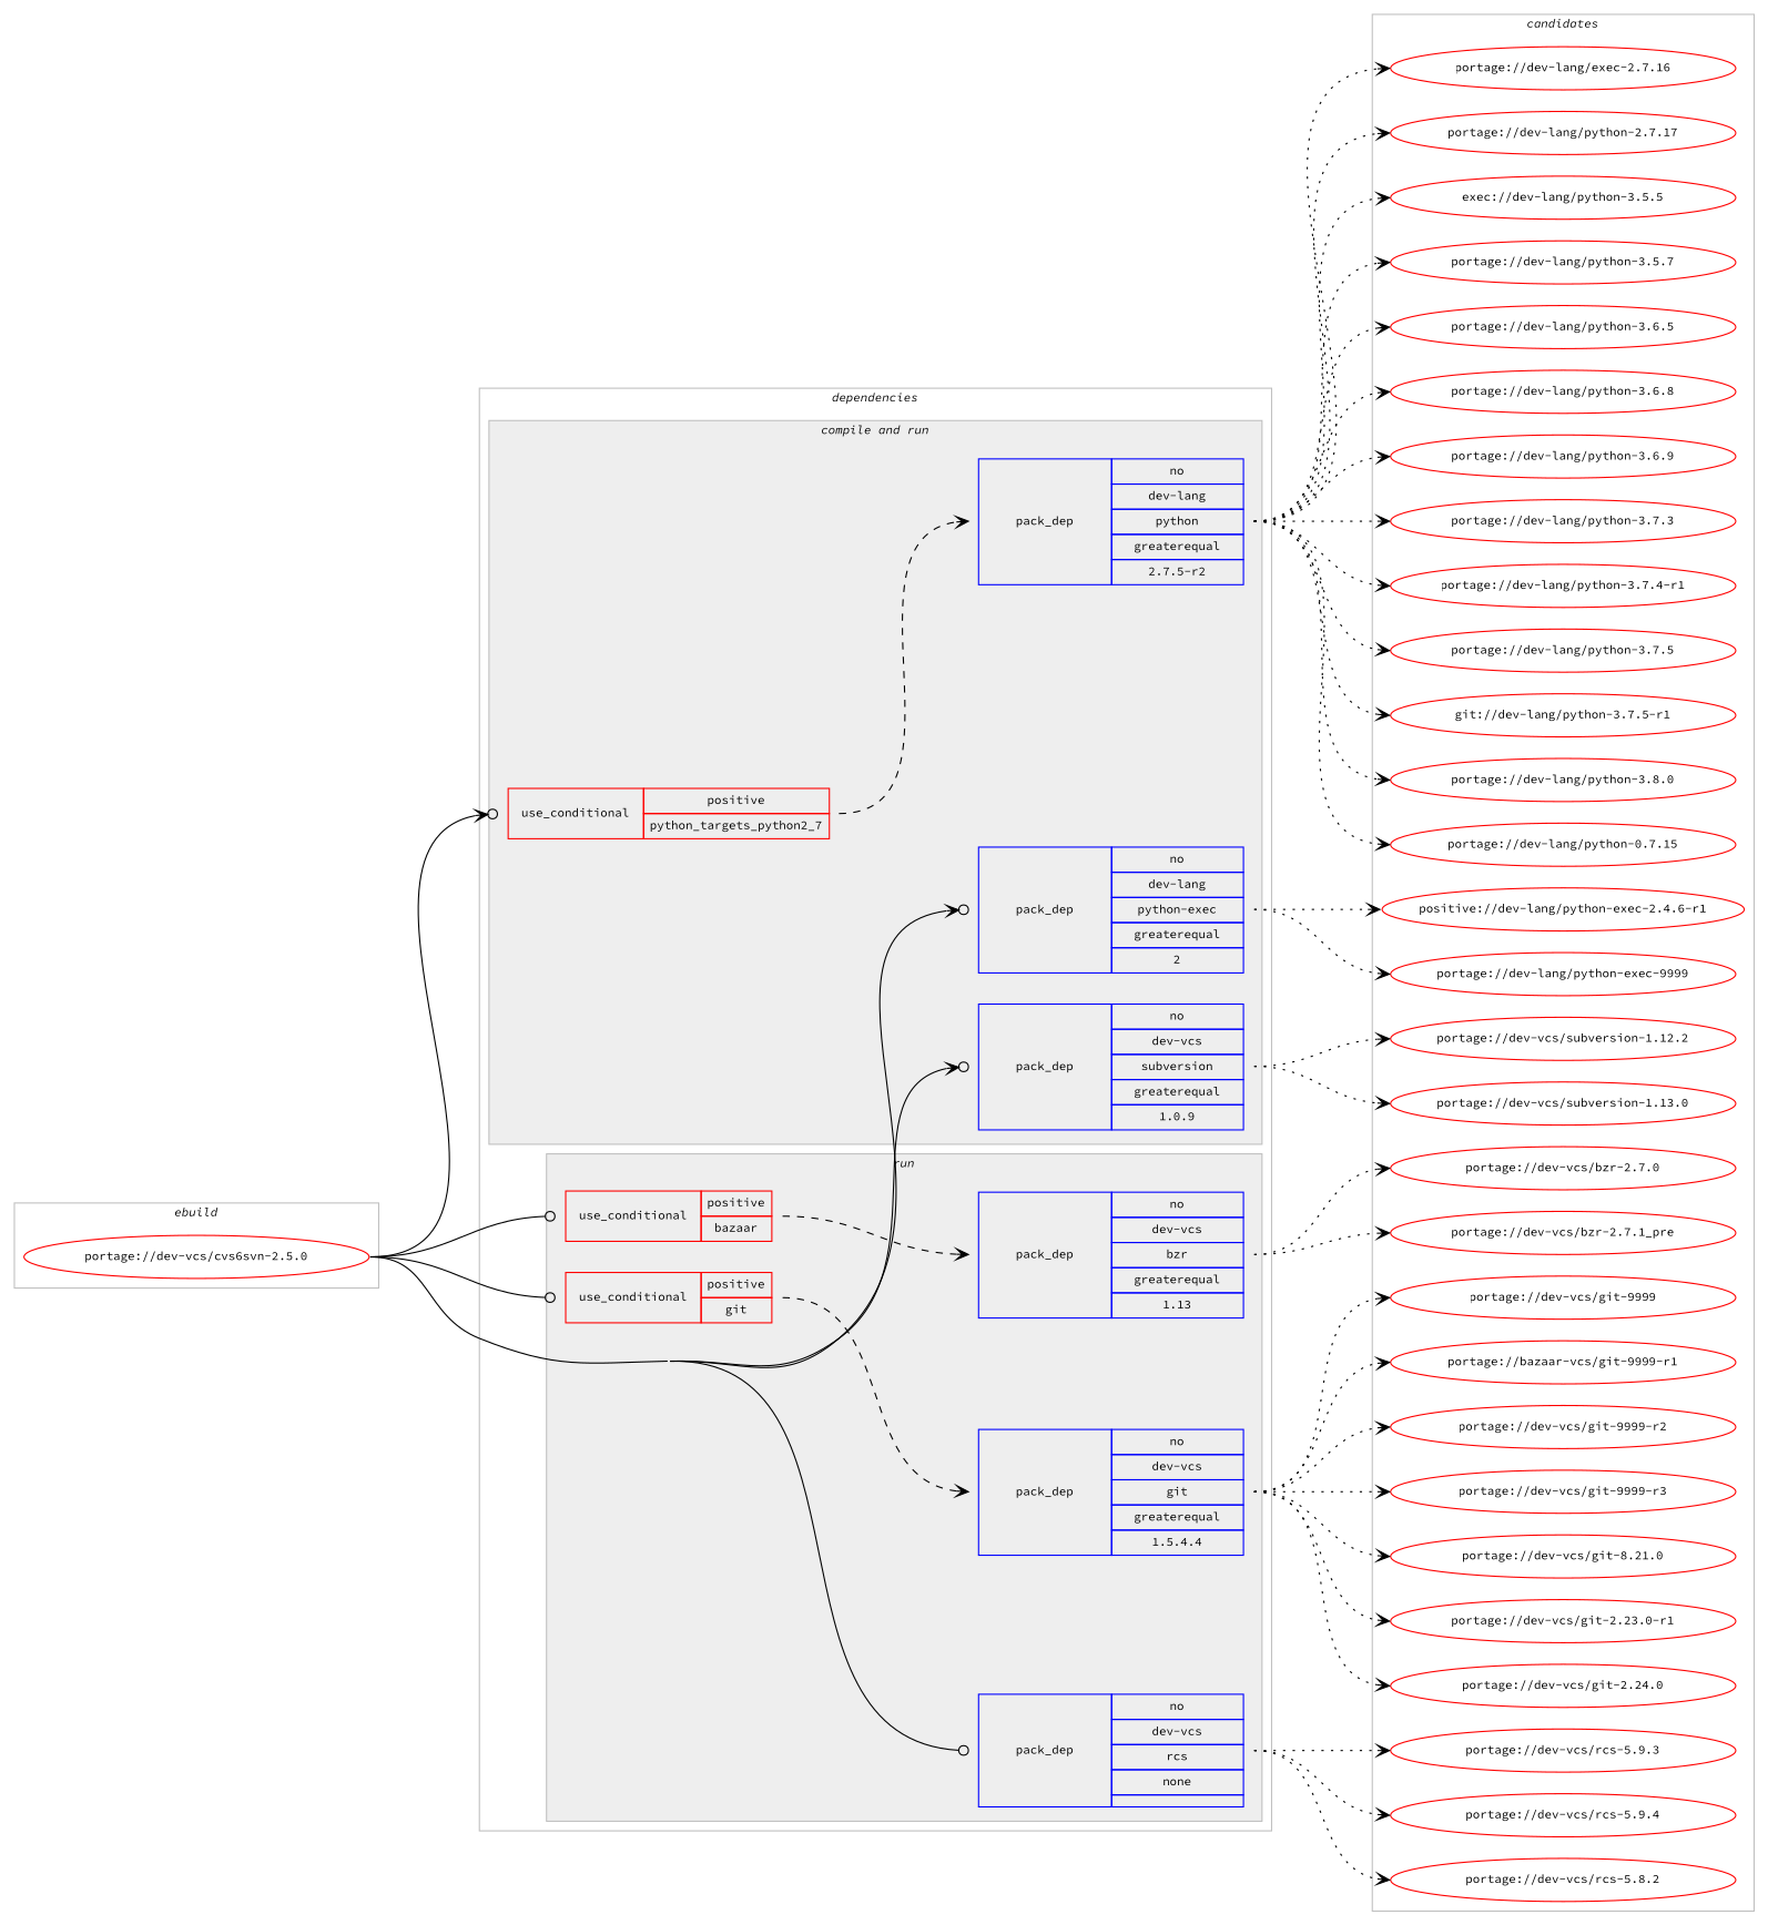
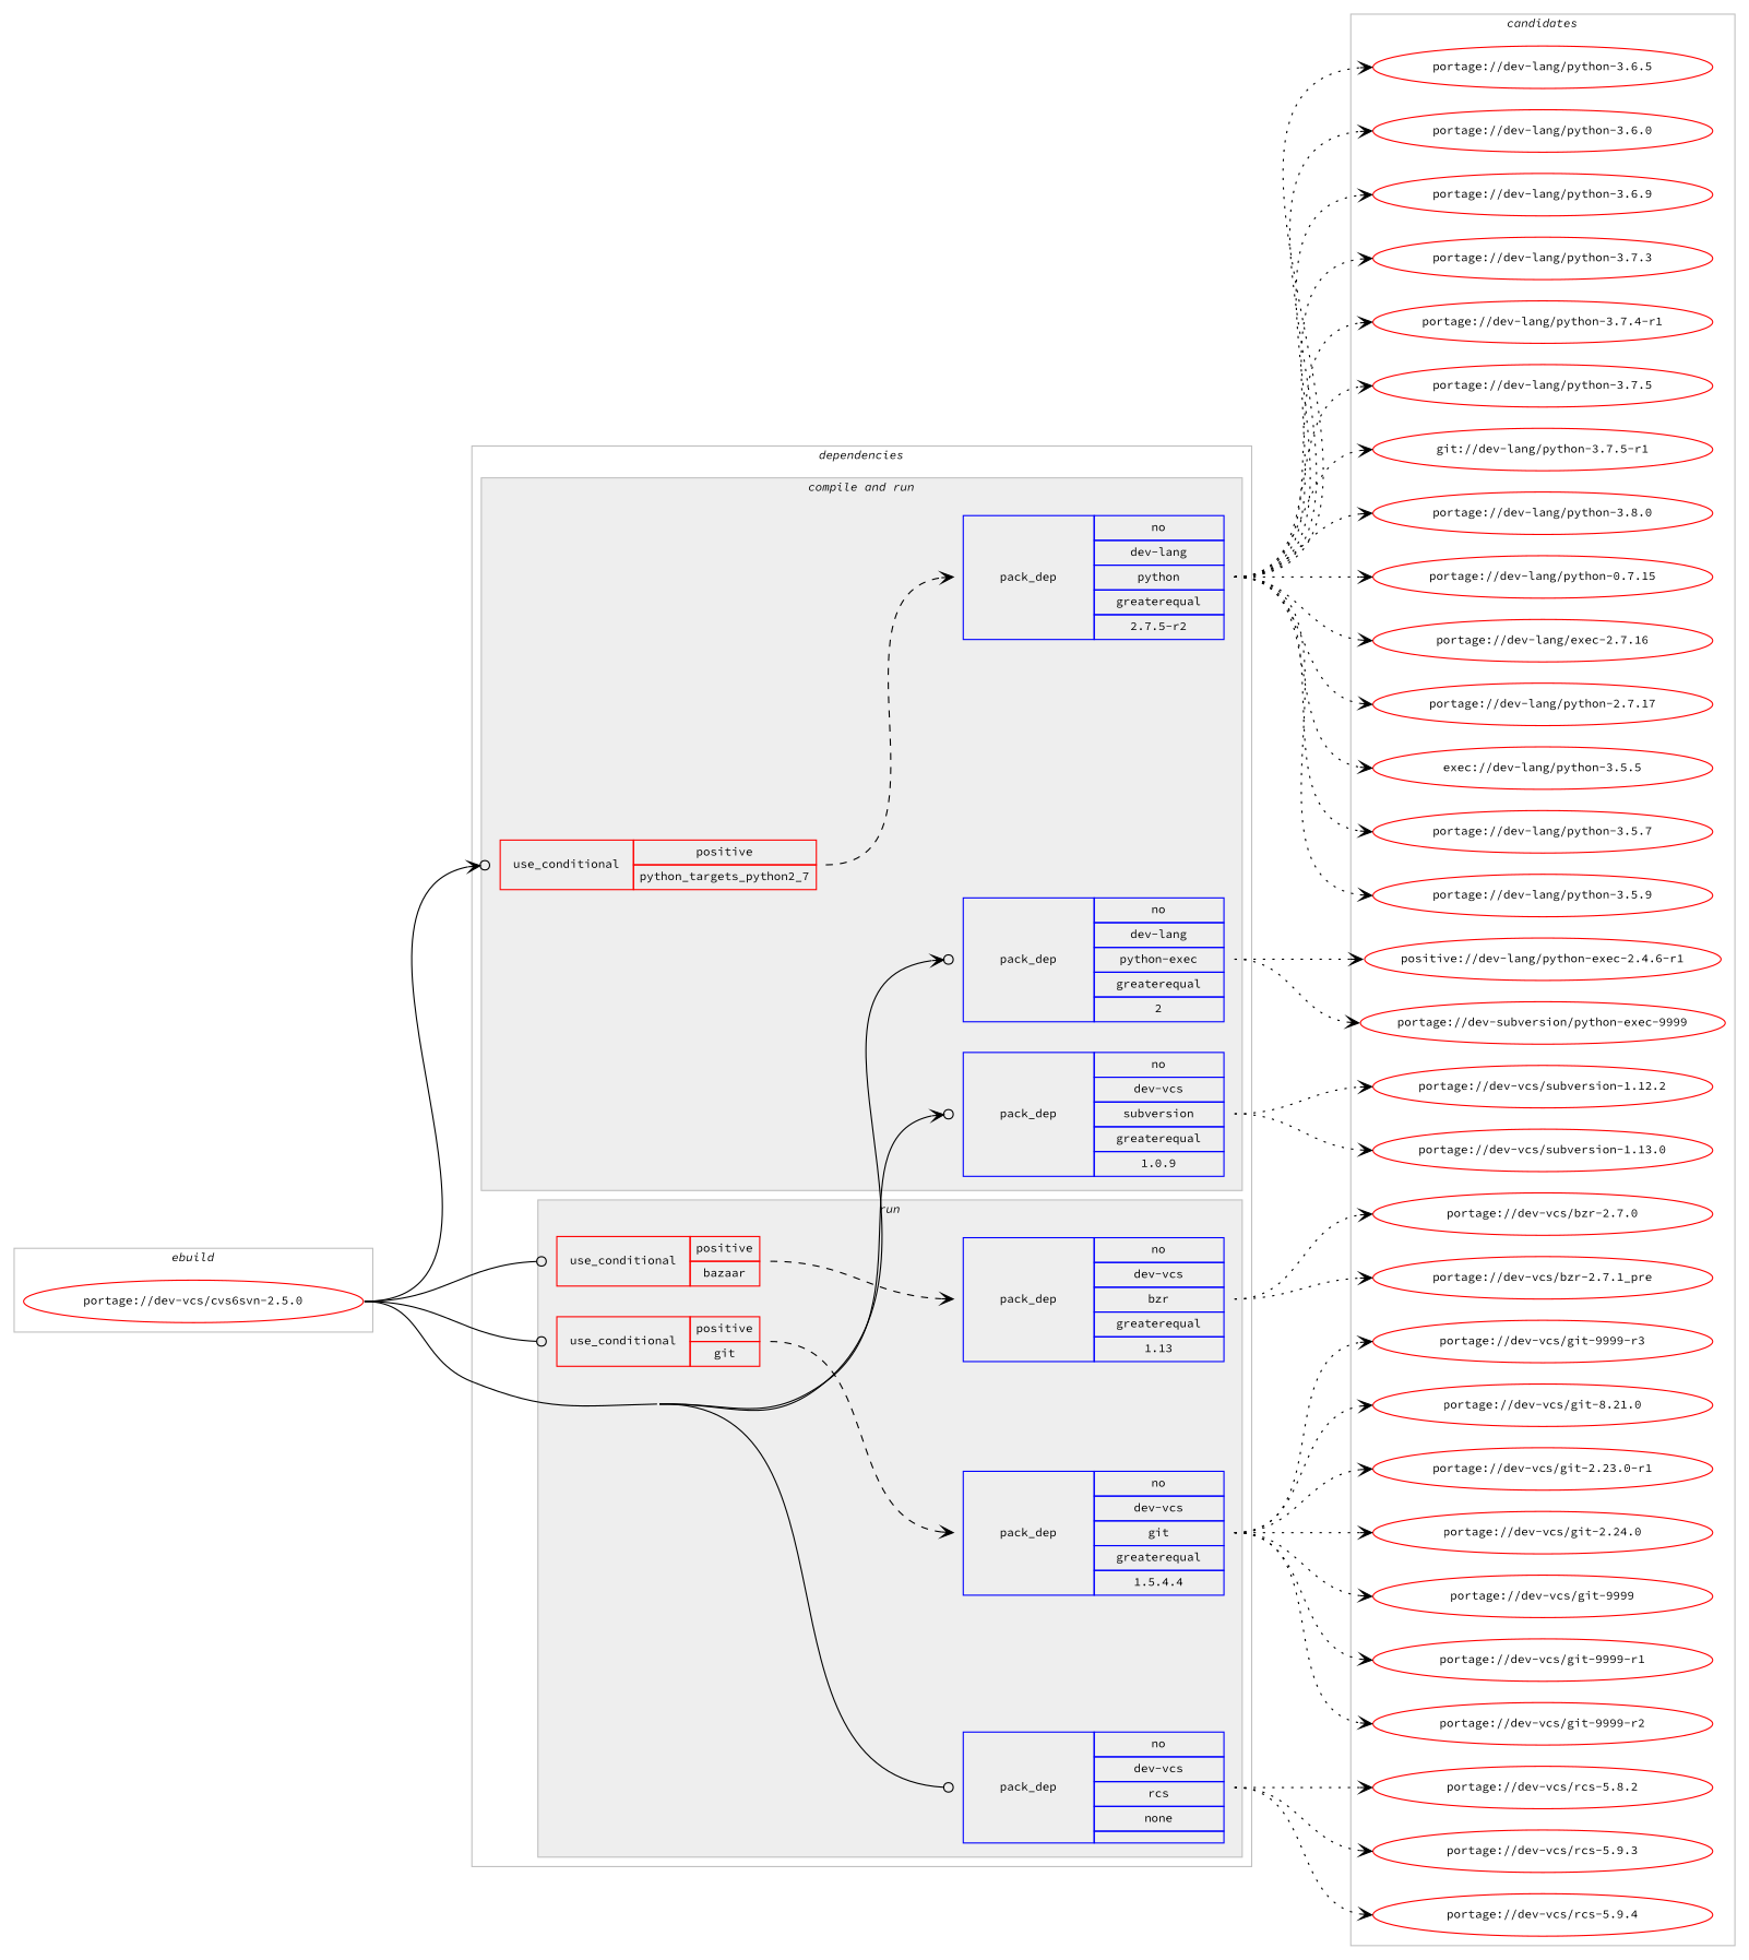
  digraph {
    compound=true
    concentrate=true
    fontname="Source Code Pro"
    fontsize=10
    newrank=true
    rankdir=LR
    ranksep=1.5
    node [color=red fontname="Source Code Pro" fontsize=10]
    edge [arrowhead=vee fontname="Source Code Pro" headport=w style=dotted tailport=e weight=100]
    n1 [label="portage://dev-vcs/cvs6svn-2.5.0" width=4]
    n2 [color=blue label=<<TABLE BORDER="0" CELLBORDER="1" CELLSPACING="0" CELLPADDING="4" WIDTH="220"><TR><TD ROWSPAN="6" CELLPADDING="30">pack_dep</TD></TR><TR><TD WIDTH="110">no</TD></TR><TR><TD>dev-lang</TD></TR><TR><TD>python</TD></TR><TR><TD>greaterequal</TD></TR><TR><TD>2.7.5-r2</TD></TR></TABLE>> shape=none]
    n3 [label=<<TABLE BORDER="0" CELLBORDER="1" CELLSPACING="0" CELLPADDING="4"><TR><TD ROWSPAN="3" CELLPADDING="10">use_conditional</TD></TR><TR><TD>positive</TD></TR><TR><TD>python_targets_python2_7</TD></TR></TABLE>> shape=none]
    n4 [color=blue label=<<TABLE BORDER="0" CELLBORDER="1" CELLSPACING="0" CELLPADDING="4" WIDTH="220"><TR><TD ROWSPAN="6" CELLPADDING="30">pack_dep</TD></TR><TR><TD WIDTH="110">no</TD></TR><TR><TD>dev-lang</TD></TR><TR><TD>python-exec</TD></TR><TR><TD>greaterequal</TD></TR><TR><TD>2</TD></TR></TABLE>> shape=none]
    n5 [color=blue label=<<TABLE BORDER="0" CELLBORDER="1" CELLSPACING="0" CELLPADDING="4" WIDTH="220"><TR><TD ROWSPAN="6" CELLPADDING="30">pack_dep</TD></TR><TR><TD WIDTH="110">no</TD></TR><TR><TD>dev-vcs</TD></TR><TR><TD>subversion</TD></TR><TR><TD>greaterequal</TD></TR><TR><TD>1.0.9</TD></TR></TABLE>> shape=none]
    n6 [color=blue label=<<TABLE BORDER="0" CELLBORDER="1" CELLSPACING="0" CELLPADDING="4" WIDTH="220"><TR><TD ROWSPAN="6" CELLPADDING="30">pack_dep</TD></TR><TR><TD WIDTH="110">no</TD></TR><TR><TD>dev-vcs</TD></TR><TR><TD>bzr</TD></TR><TR><TD>greaterequal</TD></TR><TR><TD>1.13</TD></TR></TABLE>> shape=none]
    n7 [label=<<TABLE BORDER="0" CELLBORDER="1" CELLSPACING="0" CELLPADDING="4"><TR><TD ROWSPAN="3" CELLPADDING="10">use_conditional</TD></TR><TR><TD>positive</TD></TR><TR><TD>bazaar</TD></TR></TABLE>> shape=none]
    n8 [color=blue label=<<TABLE BORDER="0" CELLBORDER="1" CELLSPACING="0" CELLPADDING="4" WIDTH="220"><TR><TD ROWSPAN="6" CELLPADDING="30">pack_dep</TD></TR><TR><TD WIDTH="110">no</TD></TR><TR><TD>dev-vcs</TD></TR><TR><TD>git</TD></TR><TR><TD>greaterequal</TD></TR><TR><TD>1.5.4.4</TD></TR></TABLE>> shape=none]
    n9 [label=<<TABLE BORDER="0" CELLBORDER="1" CELLSPACING="0" CELLPADDING="4"><TR><TD ROWSPAN="3" CELLPADDING="10">use_conditional</TD></TR><TR><TD>positive</TD></TR><TR><TD>git</TD></TR></TABLE>> shape=none]
    n10 [color=blue label=<<TABLE BORDER="0" CELLBORDER="1" CELLSPACING="0" CELLPADDING="4" WIDTH="220"><TR><TD ROWSPAN="6" CELLPADDING="30">pack_dep</TD></TR><TR><TD WIDTH="110">no</TD></TR><TR><TD>dev-vcs</TD></TR><TR><TD>rcs</TD></TR><TR><TD>none</TD></TR><TR><TD></TD></TR></TABLE>> shape=none]
    n11 [label="portage://dev-lang/python-0.7.15" width=4]
    n12 [label="portage://dev-lang/exec-2.7.16" width=4]
    n13 [label="portage://dev-lang/python-2.7.17" width=4]
    n14 [label="exec://dev-lang/python-3.5.5" width=4]
    n15 [label="portage://dev-lang/python-3.5.7" width=4]
+   n16 [label="portage://dev-lang/python-3.5.9" width=4]
    n17 [label="portage://dev-lang/python-3.6.5" width=4]
-   n18 [label="portage://dev-lang/python-3.6.8" width=4]
+   n18 [label="portage://dev-lang/python-3.6.0" width=4]
    n19 [label="portage://dev-lang/python-3.6.9" width=4]
    n20 [label="portage://dev-lang/python-3.7.3" width=4]
    n21 [label="portage://dev-lang/python-3.7.4-r1" width=4]
    n22 [label="portage://dev-lang/python-3.7.5" width=4]
    n23 [label="git://dev-lang/python-3.7.5-r1" width=4]
    n24 [label="portage://dev-lang/python-3.8.0" width=4]
    n25 [label="positive://dev-lang/python-exec-2.4.6-r1" width=4]
-   n26 [label="portage://dev-lang/python-exec-9999" width=4]
+   n26 [label="portage://dev-subversion/python-exec-9999" width=4]
    n27 [label="portage://dev-vcs/subversion-1.12.2" width=4]
    n28 [label="portage://dev-vcs/subversion-1.13.0" width=4]
    n29 [label="portage://dev-vcs/bzr-2.7.0" width=4]
    n30 [label="portage://dev-vcs/bzr-2.7.1_pre" width=4]
    n31 [label="portage://dev-vcs/git-8.21.0" width=4]
    n32 [label="portage://dev-vcs/git-2.23.0-r1" width=4]
    n33 [label="portage://dev-vcs/git-2.24.0" width=4]
    n34 [label="portage://dev-vcs/git-9999" width=4]
-   n35 [label="portage://bazaar-vcs/git-9999-r1" width=4]
+   n35 [label="portage://dev-vcs/git-9999-r1" width=4]
    n36 [label="portage://dev-vcs/git-9999-r2" width=4]
    n37 [label="portage://dev-vcs/git-9999-r3" width=4]
    n38 [label="portage://dev-vcs/rcs-5.8.2" width=4]
    n39 [label="portage://dev-vcs/rcs-5.9.3" width=4]
    n40 [label="portage://dev-vcs/rcs-5.9.4" width=4]
    subgraph cluster_1 {
      color=gray
      label=<<i>ebuild</i>>
      rank=same
      n1
    }
    subgraph cluster_2 {
      color=gray
      label=<<i>dependencies</i>>
      subgraph cluster_3 {
        color=gray
        fillcolor="#eeeeee"
        label=<<i>compile</i>>
        style=filled
      }
      subgraph cluster_4 {
        color=gray
        fillcolor="#eeeeee"
        label=<<i>compile and run</i>>
        style=filled
        subgraph sub_5 {
          color=gray
          fillcolor="#eeeeee"
          label=<<i>compile and run</i>>
          style=filled
          n3
          subgraph sub_6 {
            color=gray
            fillcolor="#eeeeee"
            label=<<i>compile and run</i>>
            style=filled
            n2
          }
        }
        subgraph sub_7 {
          color=gray
          fillcolor="#eeeeee"
          label=<<i>compile and run</i>>
          style=filled
          n4
        }
        subgraph sub_8 {
          color=gray
          fillcolor="#eeeeee"
          label=<<i>compile and run</i>>
          style=filled
          n5
        }
      }
      subgraph cluster_9 {
        color=gray
        fillcolor="#eeeeee"
        label=<<i>run</i>>
        style=filled
        subgraph sub_10 {
          color=gray
          fillcolor="#eeeeee"
          label=<<i>run</i>>
          style=filled
          n7
          subgraph sub_11 {
            color=gray
            fillcolor="#eeeeee"
            label=<<i>run</i>>
            style=filled
            n6
          }
        }
        subgraph sub_12 {
          color=gray
          fillcolor="#eeeeee"
          label=<<i>run</i>>
          style=filled
          n9
          subgraph sub_13 {
            color=gray
            fillcolor="#eeeeee"
            label=<<i>run</i>>
            style=filled
            n8
          }
        }
        subgraph sub_14 {
          color=gray
          fillcolor="#eeeeee"
          label=<<i>run</i>>
          style=filled
          n10
        }
      }
    }
    subgraph cluster_15 {
      color=gray
      label=<<i>candidates</i>>
      rank=same
      subgraph sub_16 {
        color=black
        label=<<i>candidates</i>>
        nodesep=1
        rank=same
        n11
        n12
        n13
        n14
        n15
+       n16
        n17
        n18
        n19
        n20
        n21
        n22
        n23
        n24
      }
      subgraph sub_17 {
        color=black
        label=<<i>candidates</i>>
        nodesep=1
        rank=same
        n25
        n26
      }
      subgraph sub_18 {
        color=black
        label=<<i>candidates</i>>
        nodesep=1
        rank=same
        n27
        n28
      }
      subgraph sub_19 {
        color=black
        label=<<i>candidates</i>>
        nodesep=1
        rank=same
        n29
        n30
      }
      subgraph sub_20 {
        color=black
        label=<<i>candidates</i>>
        nodesep=1
        rank=same
        n31
        n32
        n33
        n34
        n35
        n36
        n37
      }
      subgraph sub_21 {
        color=black
        label=<<i>candidates</i>>
        nodesep=1
        rank=same
        n38
        n39
        n40
      }
    }
    n1 -> n3 [arrowhead=odotvee style=solid weight=20]
    n1 -> n4 [arrowhead=odotvee style=solid weight=20]
    n1 -> n5 [arrowhead=odotvee style=solid weight=20]
    n1 -> n7 [arrowhead=odot style=solid weight=20]
    n1 -> n9 [arrowhead=odot style=solid weight=20]
    n1 -> n10 [arrowhead=odot style=solid weight=20]
    n2 -> n11
    n2 -> n12
    n2 -> n13
    n2 -> n14
    n2 -> n15
+   n2 -> n16
    n2 -> n17
    n2 -> n18
    n2 -> n19
    n2 -> n20
    n2 -> n21
    n2 -> n22
    n2 -> n23
    n2 -> n24
    n3 -> n2 [style=dashed weight=20]
    n4 -> n25
    n4 -> n26
    n5 -> n27
    n5 -> n28
    n6 -> n29
    n6 -> n30
    n7 -> n6 [style=dashed weight=20]
    n8 -> n31
    n8 -> n32
    n8 -> n33
    n8 -> n34
    n8 -> n35
    n8 -> n36
    n8 -> n37
    n9 -> n8 [style=dashed weight=20]
    n10 -> n38
    n10 -> n39
    n10 -> n40
  }
